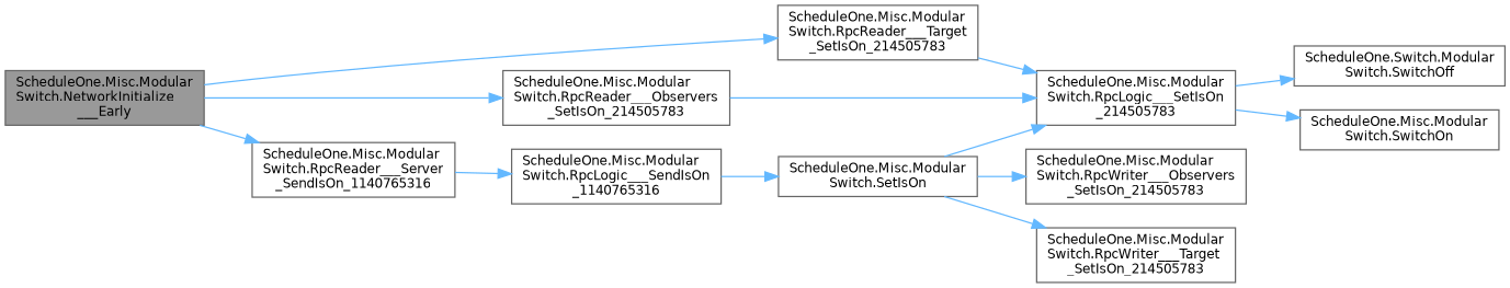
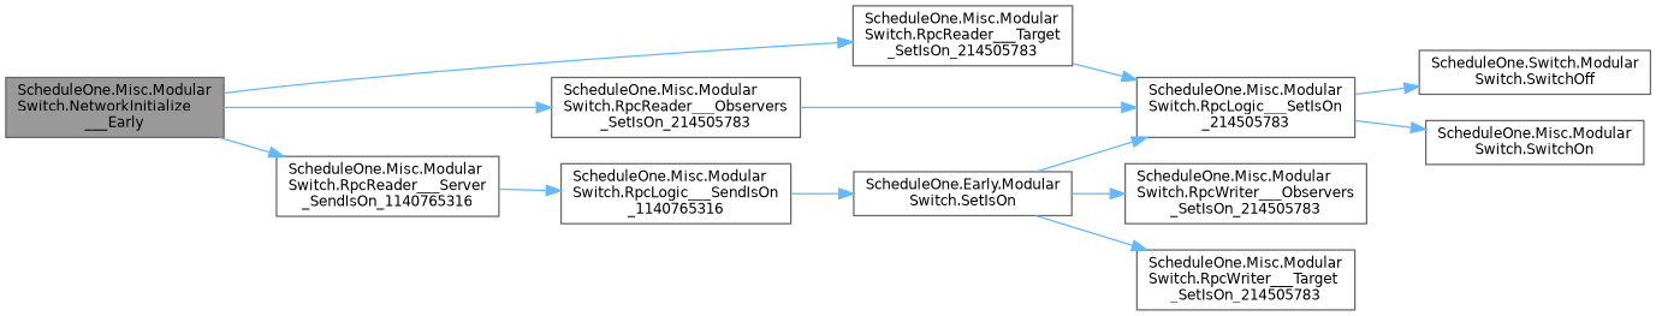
  digraph {
    rankdir=LR
    node [color=grey40 fillcolor=white fontname=Helvetica fontsize=10 shape=box style=filled]
    edge [color=steelblue1 fontname=Helvetica fontsize=10 labelfontname=Helvetica labelfontsize=10 style=solid]
    n1 [color=gray40 fillcolor=grey60 fontcolor=black height=0.2 label="ScheduleOne.Misc.Modular\lSwitch.NetworkInitialize\l___Early" width=0.4]
    n2 [height=0.2 label="ScheduleOne.Misc.Modular\lSwitch.RpcReader___Observers\l_SetIsOn_214505783" width=0.4]
    n3 [height=0.2 label="ScheduleOne.Misc.Modular\lSwitch.RpcReader___Server\l_SendIsOn_1140765316" width=0.4]
    n4 [height=0.2 label="ScheduleOne.Misc.Modular\lSwitch.RpcReader___Target\l_SetIsOn_214505783" width=0.4]
    n5 [height=0.2 label="ScheduleOne.Misc.Modular\lSwitch.RpcLogic___SetIsOn\l_214505783" width=0.4]
    n6 [height=0.2 label="ScheduleOne.Misc.Modular\lSwitch.RpcLogic___SendIsOn\l_1140765316" width=0.4]
    n7 [height=0.2 label="ScheduleOne.Switch.Modular\lSwitch.SwitchOff" width=0.4]
    n8 [height=0.2 label="ScheduleOne.Misc.Modular\lSwitch.SwitchOn" width=0.4]
-   n9 [height=0.2 label="ScheduleOne.Misc.Modular\lSwitch.SetIsOn" width=0.4]
+   n9 [height=0.2 label="ScheduleOne.Early.Modular\lSwitch.SetIsOn" width=0.4]
    n10 [height=0.2 label="ScheduleOne.Misc.Modular\lSwitch.RpcWriter___Observers\l_SetIsOn_214505783" width=0.4]
    n11 [height=0.2 label="ScheduleOne.Misc.Modular\lSwitch.RpcWriter___Target\l_SetIsOn_214505783" width=0.4]
    n1 -> n2
    n1 -> n3
    n1 -> n4
    n2 -> n5
    n3 -> n6
    n4 -> n5
    n5 -> n7
    n5 -> n8
    n6 -> n9
    n9 -> n5
    n9 -> n10
    n9 -> n11
  }
